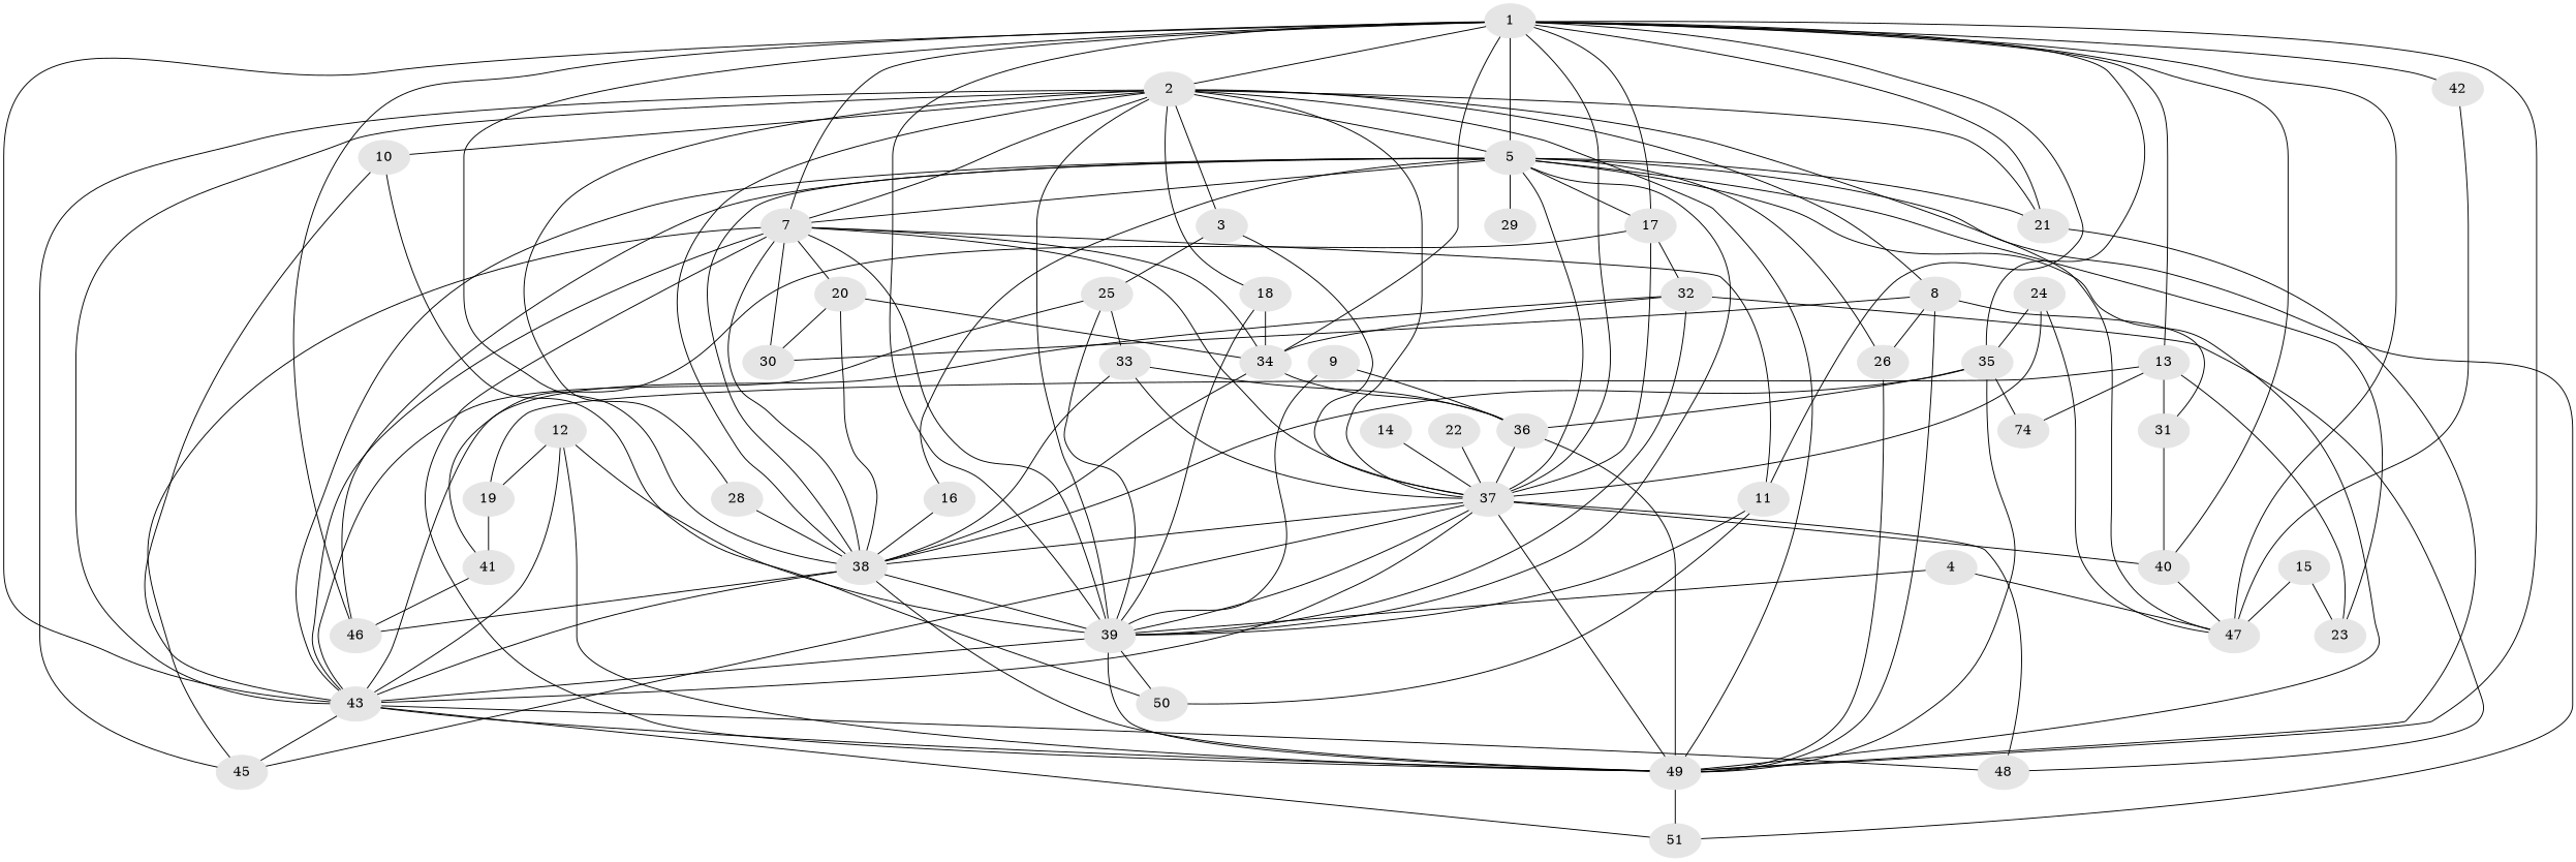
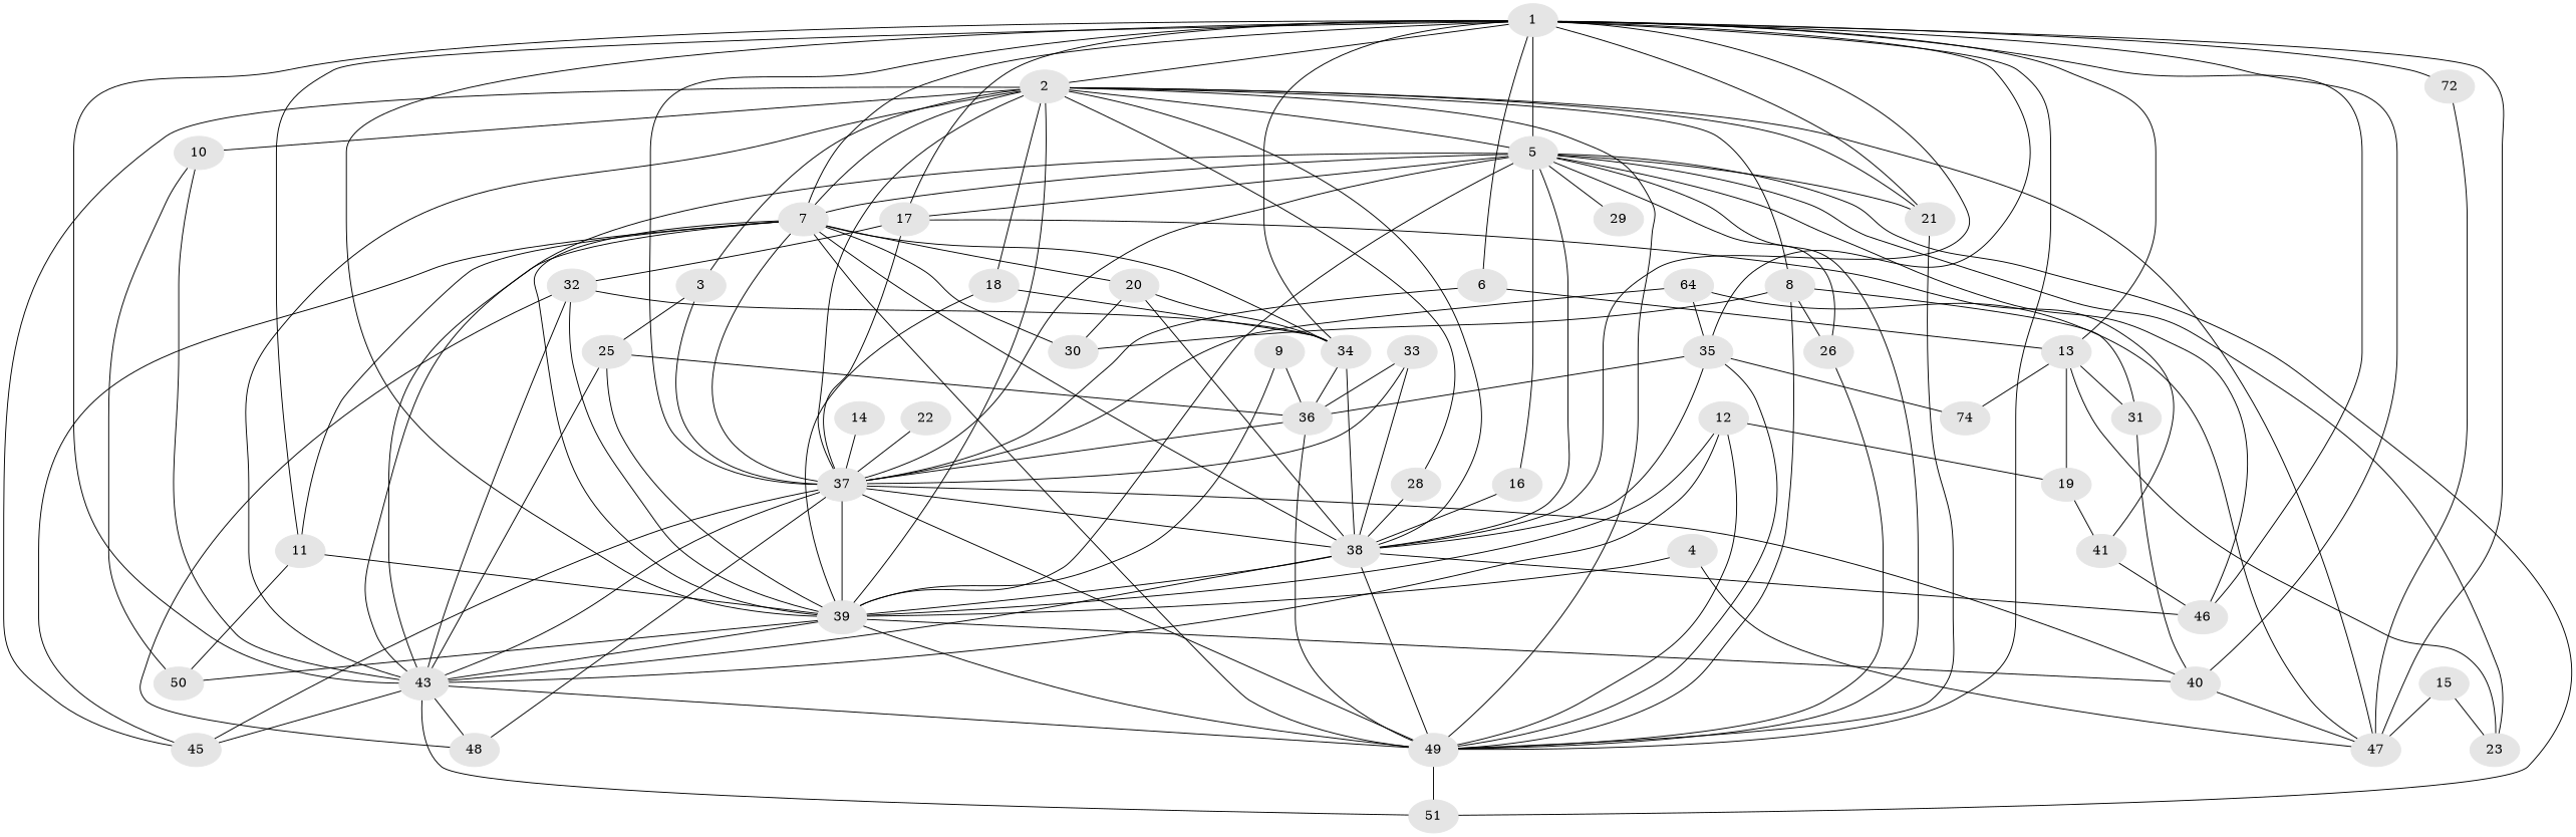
  graph {
    node [color=gray90 style=filled]
    edge [weight=1.0]
    1
    2
    5
+   6
    7
    11
    13
    17
    21
    34
    35
    37
    38
    39
    40
-   42
+   42 [label=72]
    43
    46
    47
    49
    3
    8
    10
    18
    28
    45
    16
    23
    26
    29
    51
    20
    30
    50
    31
    19
    n37 [label=74]
    32
    41
    36
    48
    25
    4
    9
    12
    14
    15
    22
-   24
+   24 [label=64]
    33
    1 -- 2 [weight=2.0]
    1 -- 5 [weight=3.0]
+   1 -- 6
    1 -- 7 [weight=2.0]
    1 -- 11
    1 -- 13 [weight=2.0]
    1 -- 17
    1 -- 21
    1 -- 34
    1 -- 35
    1 -- 37 [weight=2.0]
    1 -- 38 [weight=2.0]
    1 -- 39 [weight=2.0]
    1 -- 40 [weight=2.0]
    1 -- 42
    1 -- 43 [weight=3.0]
    1 -- 46
    1 -- 47
    1 -- 49 [weight=2.0]
    2 -- 5
    2 -- 7
    2 -- 21
    2 -- 37
    2 -- 38
    2 -- 39 [weight=2.0]
    2 -- 43
    2 -- 47
    2 -- 49
    2 -- 3
    2 -- 8
    2 -- 10 [weight=2.0]
    2 -- 18
    2 -- 28
    2 -- 45
    5 -- 7
    5 -- 17
    5 -- 21
    5 -- 37
    5 -- 38
    5 -- 39
    5 -- 43 [weight=2.0]
    5 -- 46
    5 -- 49 [weight=2.0]
    5 -- 16
    5 -- 23
    5 -- 26
    5 -- 29
    5 -- 51
+   6 -- 13
+   6 -- 37
    7 -- 11
    7 -- 34
    7 -- 37 [weight=2.0]
    7 -- 38 [weight=2.0]
    7 -- 39
    7 -- 43
    7 -- 49 [weight=2.0]
    7 -- 45
    7 -- 20
    7 -- 30
    11 -- 39
    11 -- 50
    13 -- 23
    13 -- 31 [weight=2.0]
    13 -- 19
    13 -- n37
    17 -- 37
    17 -- 32
    17 -- 41
    21 -- 49
    34 -- 38
    34 -- 36
    35 -- 38
    35 -- 49
    35 -- n37
    35 -- 36
    37 -- 38
    37 -- 39
    37 -- 40
    37 -- 43
    37 -- 49
    37 -- 45
    37 -- 48
    38 -- 39 [weight=2.0]
    38 -- 43
    38 -- 46
    38 -- 49
+   39 -- 40
    39 -- 43 [weight=2.0]
    39 -- 49
    39 -- 50
    40 -- 47
    42 -- 47
    43 -- 49 [weight=2.0]
    43 -- 45
    43 -- 51
    43 -- 48
    49 -- 51
    3 -- 37
    3 -- 25
    8 -- 49
    8 -- 26
    8 -- 30
    8 -- 31
    10 -- 43
    10 -- 50
    18 -- 34
    18 -- 39
    28 -- 38
    16 -- 38
    26 -- 49
    20 -- 34
    20 -- 38
    20 -- 30
    31 -- 40
    19 -- 41
    32 -- 34
    32 -- 39
    32 -- 43
    32 -- 48
    41 -- 46
    36 -- 37
    36 -- 49 [weight=3.0]
    25 -- 39
    25 -- 43
-   25 -- 33
+   25 -- 36
    4 -- 39
    4 -- 47
    9 -- 39
    9 -- 36
    12 -- 39
    12 -- 43
    12 -- 49
    12 -- 19
    14 -- 37
    15 -- 47 [weight=4.0]
    15 -- 23
    22 -- 37
    24 -- 35
    24 -- 37
    24 -- 47
    33 -- 37
    33 -- 38
    33 -- 36
  }
